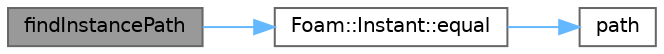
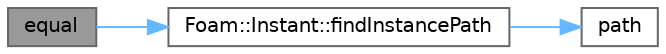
  digraph {
    rankdir=LR
    node [color=grey40 fillcolor=white fontname=Helvetica fontsize=10 shape=box style=filled]
    edge [color=steelblue1 fontname=Helvetica fontsize=10 labelfontname=Helvetica labelfontsize=10 style=solid]
-   n1 [color=gray40 fillcolor=grey60 fontcolor=black height=0.2 label=findInstancePath width=0.4]
-   n2 [height=0.2 label="Foam::Instant::equal" width=0.4]
+   n1 [color=gray40 fillcolor=grey60 fontcolor=black height=0.2 label=equal width=0.4]
+   n2 [height=0.2 label="Foam::Instant::findInstancePath" width=0.4]
    n3 [height=0.2 label=path width=0.4]
    n1 -> n2
    n2 -> n3
  }
